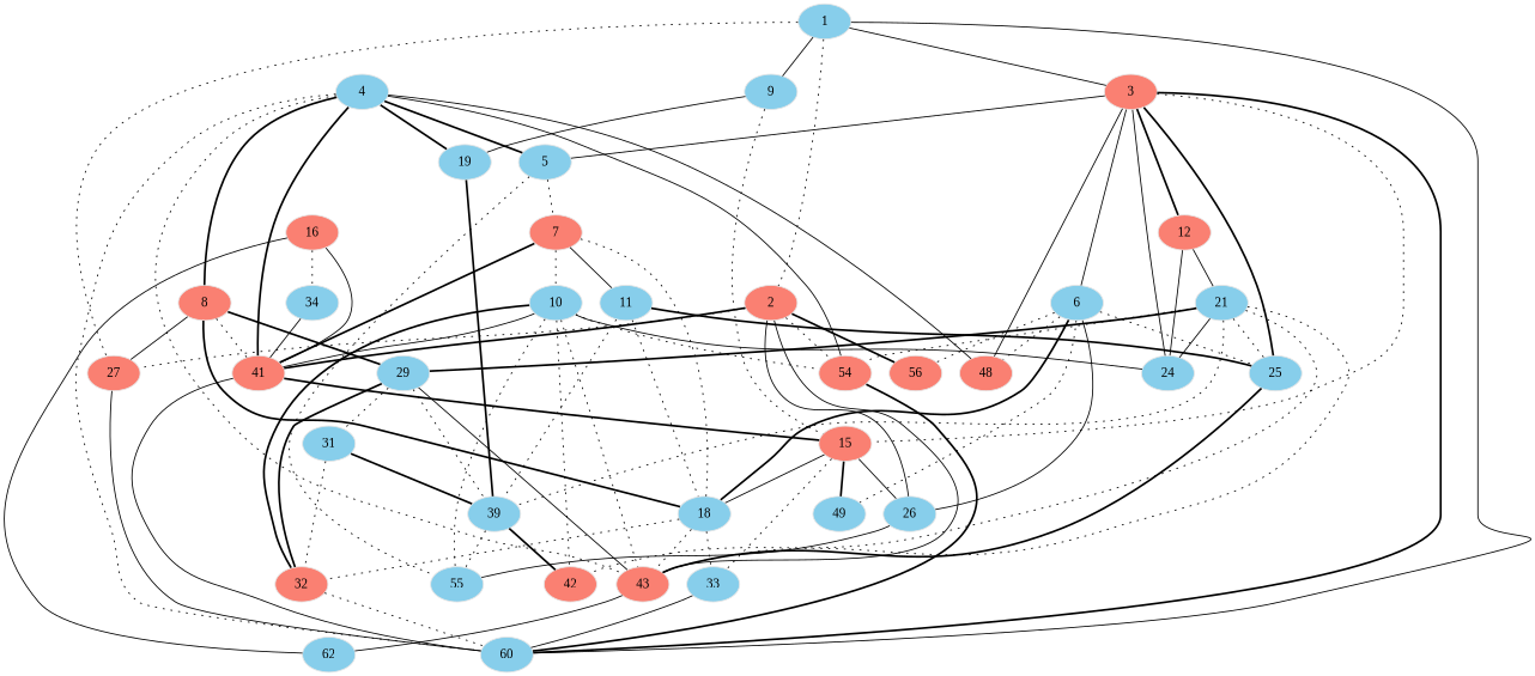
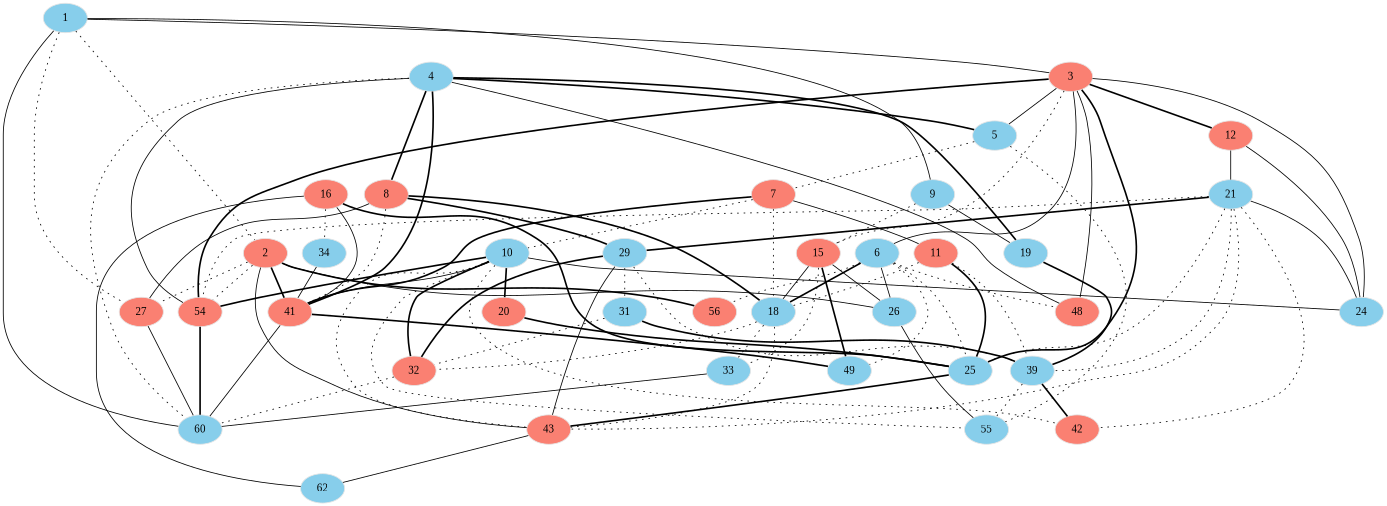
  graph {
    fontname="Liberation Serif"
    node [color=gray90 fillcolor=skyblue fontname="Liberation Serif" style=filled]
    edge [fontname="Liberation Serif" style=dotted]
    1 [super="+17"]
    2 [fillcolor=salmon super="+37"]
    3 [fillcolor=salmon super="+61"]
    9 [super="+30"]
    27 [fillcolor=salmon]
    60 [super="+62"]
    26
    41 [fillcolor=salmon super="+57"]
    43 [fillcolor=salmon super="+58"]
    54 [fillcolor=salmon]
    56 [fillcolor=salmon]
    5
    6 [super="+13"]
    12 [fillcolor=salmon]
    15 [fillcolor=salmon super="+28"]
    24 [super="+45"]
    25 [super="+47"]
    48 [fillcolor=salmon]
    19
    55 [super="+59"]
    49
    n22 [label=62]
    7 [fillcolor=salmon super="+35"]
    18 [super="+36"]
    21 [super="+22"]
    33 [super="+51"]
    4 [super="+14"]
    8 [fillcolor=salmon super="+44"]
    29 [super="+46"]
    39 [super="+50"]
    10 [super="+23"]
-   11 [super="+53"]
+   11 [fillcolor=salmon super="+53"]
    32 [fillcolor=salmon super="+40"]
+   20 [fillcolor=salmon]
    42 [fillcolor=salmon]
    31
    16 [fillcolor=salmon super="+38"]
    34
    1 -- 2
    1 -- 3 [style=solid]
    1 -- 9 [style=solid]
    1 -- 27
    1 -- 60 [style=solid]
    2 -- 27
    2 -- 26 [style=solid]
    2 -- 41 [style=bold]
    2 -- 43 [style=solid]
    2 -- 54
    2 -- 56 [style=bold]
-   3 -- 60 [style=bold]
+   3 -- 54 [style=bold]
    3 -- 5 [style=solid]
    3 -- 6 [style=solid]
    3 -- 12 [style=bold]
    3 -- 15
    3 -- 24 [style=solid]
    3 -- 25 [style=bold]
    3 -- 48 [style=solid]
    9 -- 15
    9 -- 19 [style=solid]
    27 -- 60 [style=solid]
    26 -- 55 [style=solid]
    41 -- 60 [style=solid]
-   41 -- 15 [style=bold]
+   41 -- 49 [style=bold]
    43 -- n22 [style=solid]
    54 -- 60 [style=bold]
    5 -- 55
    5 -- 7
    6 -- 26 [style=solid]
    6 -- 56
    6 -- 25
    6 -- 48
    6 -- 49
    6 -- 18 [style=bold]
    12 -- 24 [style=solid]
    12 -- 21 [style=solid]
    15 -- 26 [style=solid]
    15 -- 49 [style=bold]
    15 -- 18 [style=solid]
    15 -- 33
    25 -- 43 [style=bold]
    19 -- 39 [style=bold]
    7 -- 41 [style=bold]
    7 -- 18
    7 -- 10
    7 -- 11 [style=solid]
    18 -- 43
    18 -- 33
    18 -- 32
    21 -- 43
    21 -- 54
    21 -- 24 [style=solid]
    21 -- 25
    21 -- 29 [style=bold]
    21 -- 39
    21 -- 42 [weight=2]
    33 -- 60 [style=solid]
    4 -- 60
    4 -- 41 [style=bold]
-   4 -- 43
    4 -- 54 [style=solid]
    4 -- 5 [style=bold]
    4 -- 48 [style=solid]
    4 -- 19 [style=bold]
    4 -- 8 [style=bold]
    8 -- 27 [style=solid]
    8 -- 41
    8 -- 18 [style=bold]
    8 -- 29 [style=bold]
    29 -- 43 [style=solid]
    29 -- 39
    29 -- 32 [style=bold]
    29 -- 31
    39 -- 55
    39 -- 42 [style=bold]
    10 -- 41 [style=solid]
    10 -- 43
-   10 -- 54
+   10 -- 54 [style=bold]
    10 -- 24 [style=solid]
    10 -- 55
    10 -- 32 [style=bold]
+   10 -- 20 [style=bold]
    10 -- 42
    11 -- 25 [style=bold]
    11 -- 18
    11 -- 39
    32 -- 60
+   20 -- 25 [style=bold]
    31 -- 39 [style=bold]
    31 -- 32
    16 -- 41 [style=solid]
+   16 -- 25 [style=bold]
    16 -- n22 [style=solid]
    16 -- 34
    34 -- 41 [style=solid]
  }
